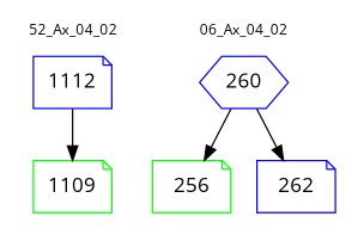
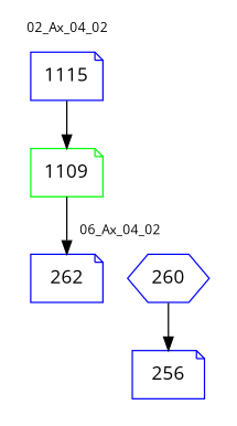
  digraph {
    fontname="Open Sans"
    node [color=blue fontname="Open Sans" shape=note]
    edge [color=black fontname="Open Sans"]
-   n1 [label=1112]
+   n1 [label=1115]
    n2 [color=green label=1109]
    n3 [label=260 shape=hexagon]
-   n4 [color=green label=256]
+   n4 [label=256]
    n5 [label=262]
    subgraph cluster_1 {
      color=white
      fontsize=10
-     label="52_Ax_04_02"
+     label="02_Ax_04_02"
      n1
      n2
    }
    subgraph cluster_2 {
      color=white
      fontsize=10
      label="06_Ax_04_02"
      n3
      n4
      n5
    }
    n1 -> n2
    n3 -> n4
-   n3 -> n5
+   n2 -> n5
  }
